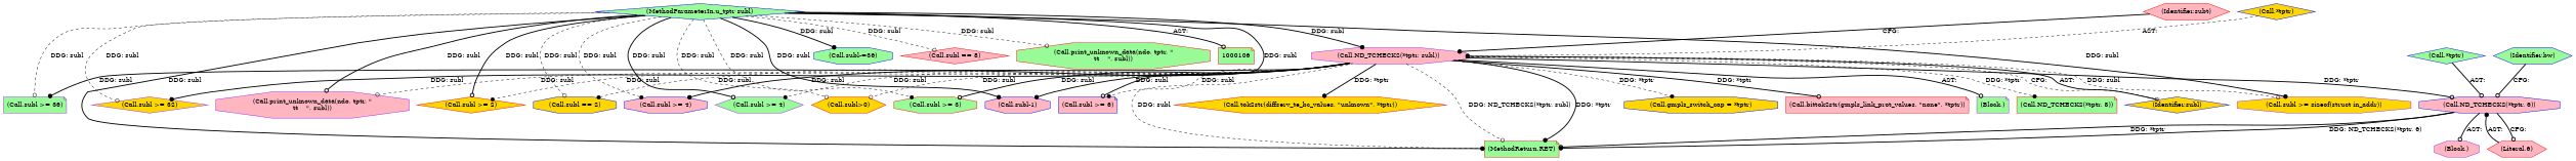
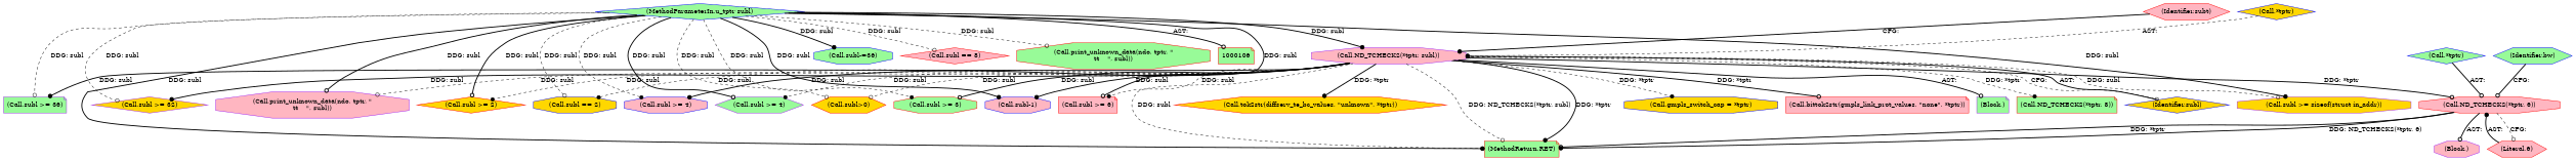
  digraph {
    node [color=red fillcolor=palegreen shape=octagon style=filled]
    edge [arrowhead=odot style=bold]
-   n1 [color=blue fillcolor=lightpink label="(Call,ND_TCHECK2(*tptr, 6))"]
+   n1 [fillcolor=lightpink label="(Call,ND_TCHECK2(*tptr, 6))"]
    n2 [label="(MethodReturn,RET)" shape=note]
    n3 [fillcolor=lightpink label="(Literal,6)" shape=hexagon]
    n4 [color=purple fillcolor=lightpink label="(Block,)"]
    n5 [color=purple fillcolor=lightpink label="(Call,ND_TCHECK2(*tptr, subl))"]
    n6 [color=blue fillcolor=gold label="(Call,subl == 2)"]
    n7 [color=blue fillcolor=lightpink label="(Call,subl >= 4)"]
    n8 [color=blue fillcolor=gold label="(Call,gmpls_switch_cap = *tptr)"]
    n9 [fillcolor=lightpink label="(Call,bittok2str(gmpls_link_prot_values, \"none\", *tptr))" shape=note]
    n10 [label="(Call,subl >= 3)"]
-   n11 [color=blue fillcolor=lightpink label="(Call,subl >= 6)" shape=note]
+   n11 [fillcolor=lightpink label="(Call,subl >= 6)" shape=note]
    n12 [color=purple label="(Block,)" shape=note]
    n13 [color=purple fillcolor=gold label="(Call,subl >= sizeof(struct in_addr))"]
    n14 [label="(Call,ND_TCHECK2(*tptr, 8))" shape=note]
    n15 [color=blue fillcolor=gold label="(Identifier,subl)" shape=diamond]
    n16 [color=purple label="(Call,subl >= 36)" shape=note]
    n17 [color=purple fillcolor=gold label="(Call,subl >= 32)" shape=diamond]
    n18 [fillcolor=gold label="(Call,tok2str(diffserv_te_bc_values, \"unknown\", *tptr))" shape=hexagon]
    n19 [color=purple fillcolor=lightpink label="(Call,print_unknown_data(ndo, tptr, \"\n\t\t    \", subl))"]
    n20 [fillcolor=gold label="(Call,subl >= 2)" shape=diamond]
    n21 [color=purple label="(Call,subl >= 4)" shape=hexagon]
    n22 [fillcolor=gold label="(Call,subl>0)" shape=hexagon]
    n23 [color=blue fillcolor=lightpink label="(Call,subl-1)"]
    n24 [color=blue label="(MethodParameterIn,u_tptr subl)" shape=diamond]
    n25 [color=blue label="(Call,subl-=36)"]
    n26 [fillcolor=lightpink label="(Call,subl == 8)" shape=diamond]
    n27 [label="(Call,print_unknown_data(ndo, tptr, \"\n\t\t    \", subl))"]
    1000106 [shape=note]
    n29 [color=blue label="(Identifier,bw)" shape=hexagon]
    n30 [fillcolor=lightpink label="(Identifier,subt)" shape=hexagon]
    n31 [color=blue label="(Call,*tptr)" shape=diamond]
    n32 [color=blue fillcolor=gold label="(Call,*tptr)" shape=diamond]
    n1 -> n2 [label="DDG: *tptr"]
    n1 -> n2 [arrowhead=dot label="DDG: ND_TCHECK2(*tptr, 6)"]
-   n1 -> n3 [label="CFG: "]
+   n1 -> n3 [label="CFG: " style=dashed]
    n1 -> n4 [label="AST: "]
    n3 -> n1 [arrowhead=dot label="AST: "]
    n5 -> n1 [label="DDG: *tptr"]
    n5 -> n2 [label="DDG: ND_TCHECK2(*tptr, subl)" style=dashed]
    n5 -> n2 [arrowhead=dot label="DDG: *tptr"]
    n5 -> n2 [arrowhead=dot label="DDG: subl" style=dashed]
    n5 -> n6 [arrowhead=dot label="DDG: subl" style=dashed]
    n5 -> n7 [arrowhead=dot label="DDG: subl"]
    n5 -> n8 [arrowhead=dot label="DDG: *tptr" style=dashed]
    n5 -> n9 [label="DDG: *tptr"]
    n5 -> n10 [label="DDG: subl"]
    n5 -> n11 [arrowhead=dot label="DDG: subl" style=dashed]
    n5 -> n12 [label="AST: "]
    n5 -> n13 [label="DDG: subl" style=dashed]
    n5 -> n14 [arrowhead=dot label="DDG: *tptr" style=dashed]
    n5 -> n15 [label="CFG: " style=dashed]
    n5 -> n16 [arrowhead=dot label="DDG: subl"]
    n5 -> n17 [arrowhead=dot label="DDG: subl"]
    n5 -> n18 [arrowhead=dot label="DDG: *tptr"]
    n5 -> n19 [label="DDG: subl" style=dashed]
    n5 -> n20 [arrowhead=dot label="DDG: subl" style=dashed]
    n5 -> n21 [arrowhead=dot label="DDG: subl" style=dashed]
    n5 -> n22 [label="DDG: subl" style=dashed]
    n5 -> n23 [arrowhead=dot label="DDG: subl"]
    n15 -> n5 [label="AST: "]
    n24 -> n2 [label="DDG: subl"]
    n24 -> n5 [arrowhead=dot label="DDG: subl"]
    n24 -> n6 [label="DDG: subl" style=dashed]
    n24 -> n7 [arrowhead=dot label="DDG: subl" style=dashed]
    n24 -> n10 [arrowhead=dot label="DDG: subl" style=dashed]
    n24 -> n11 [label="DDG: subl"]
    n24 -> n13 [arrowhead=dot label="DDG: subl"]
    n24 -> n16 [label="DDG: subl" style=dashed]
    n24 -> n17 [label="DDG: subl" style=dashed]
    n24 -> n19 [label="DDG: subl"]
    n24 -> n20 [label="DDG: subl"]
    n24 -> n21 [label="DDG: subl"]
    n24 -> n22 [label="DDG: subl" style=dashed]
    n24 -> n23 [arrowhead=dot label="DDG: subl"]
    n24 -> n25 [arrowhead=dot label="DDG: subl"]
    n24 -> n26 [label="DDG: subl" style=dashed]
    n24 -> n27 [label="DDG: subl" style=dashed]
    n24 -> 1000106 [label="AST: "]
    n29 -> n1 [label="CFG: "]
    n30 -> n5 [arrowhead=dot label="CFG: "]
    n31 -> n1 [label="AST: "]
    n32 -> n5 [arrowhead=dot label="AST: " style=dashed]
  }
